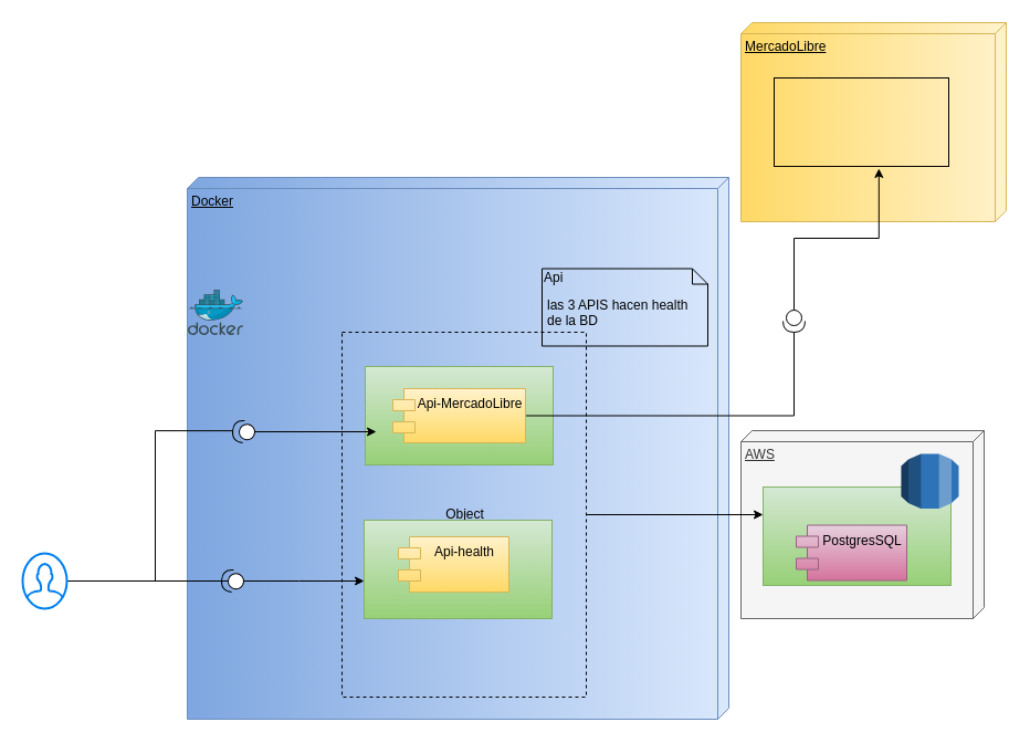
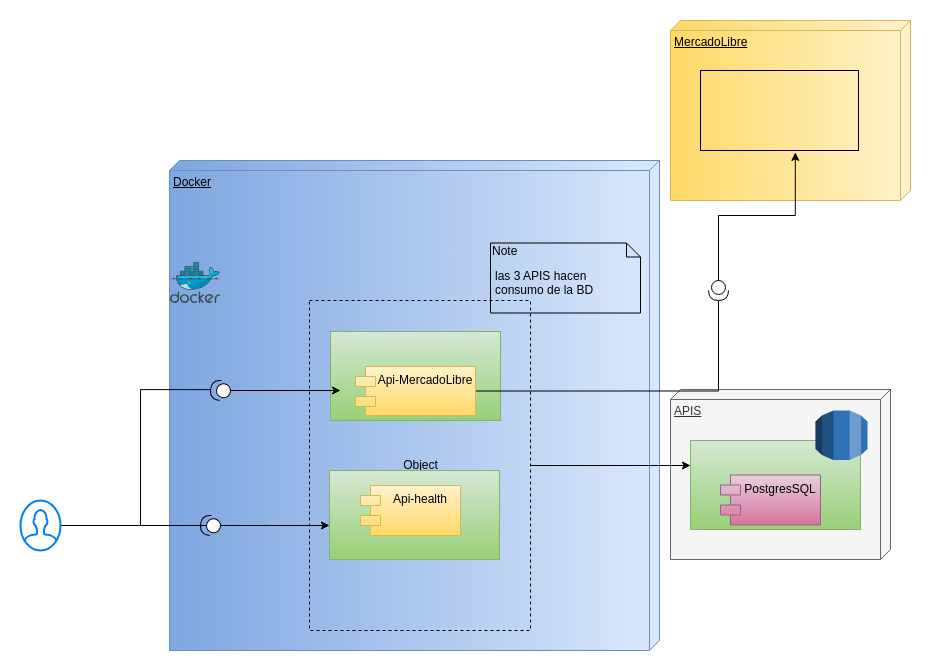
  <mxCell id="0" />
  <mxCell id="1" parent="0" />
- <mxCell id="2" value="AWS" style="verticalAlign=top;align=left;spacingTop=8;spacingLeft=2;spacingRight=12;shape=cube;size=10;direction=south;fontStyle=4;html=1;fillColor=#f5f5f5;strokeColor=#666666;fontColor=#333333;" vertex="1" parent="1"><mxGeometry x="670" y="389" width="220" height="170" as="geometry" /></mxCell>
+ <mxCell id="2" value="APIS" style="verticalAlign=top;align=left;spacingTop=8;spacingLeft=2;spacingRight=12;shape=cube;size=10;direction=south;fontStyle=4;html=1;fillColor=#f5f5f5;strokeColor=#666666;fontColor=#333333;" vertex="1" parent="1"><mxGeometry x="670" y="389" width="220" height="170" as="geometry" /></mxCell>
  <mxCell id="3" value="Docker" style="verticalAlign=top;align=left;spacingTop=8;spacingLeft=2;spacingRight=12;shape=cube;size=10;direction=south;fontStyle=4;html=1;gradientColor=#7ea6e0;fillColor=#dae8fc;strokeColor=#6c8ebf;" parent="1" vertex="1"><mxGeometry x="169" y="160" width="490" height="490" as="geometry" /></mxCell>
- <mxCell id="4" value="Api" style="shape=note;whiteSpace=wrap;html=1;size=14;verticalAlign=top;align=left;spacingTop=-6;fillColor=none;" parent="1" vertex="1"><mxGeometry x="490" y="242.5" width="150" height="70" as="geometry" /></mxCell>
+ <mxCell id="4" value="Note" style="shape=note;whiteSpace=wrap;html=1;size=14;verticalAlign=top;align=left;spacingTop=-6;fillColor=none;" parent="1" vertex="1"><mxGeometry x="490" y="242.5" width="150" height="70" as="geometry" /></mxCell>
  <mxCell id="5" style="edgeStyle=orthogonalEdgeStyle;rounded=0;orthogonalLoop=1;jettySize=auto;html=1;startArrow=none;startFill=0;endArrow=classic;endFill=1;" parent="1" source="6" target="21" edge="1"><mxGeometry relative="1" as="geometry"><Array as="points"><mxPoint x="745" y="480" /></Array></mxGeometry></mxCell>
  <mxCell id="6" value="Object" style="html=1;fillColor=none;dashed=1;" parent="1" vertex="1"><mxGeometry x="309" y="300" width="221" height="330" as="geometry" /></mxCell>
  <mxCell id="7" style="edgeStyle=orthogonalEdgeStyle;rounded=0;orthogonalLoop=1;jettySize=auto;html=1;entryX=1;entryY=0.5;entryDx=0;entryDy=0;entryPerimeter=0;endArrow=none;endFill=0;" parent="1" source="9" target="18" edge="1"><mxGeometry relative="1" as="geometry"><Array as="points"><mxPoint x="140" y="525" /><mxPoint x="140" y="389" /></Array></mxGeometry></mxCell>
  <mxCell id="8" style="edgeStyle=orthogonalEdgeStyle;rounded=0;orthogonalLoop=1;jettySize=auto;html=1;entryX=0.429;entryY=0.172;entryDx=0;entryDy=0;entryPerimeter=0;endArrow=none;endFill=0;" parent="1" source="9" target="20" edge="1"><mxGeometry relative="1" as="geometry"><Array as="points"><mxPoint x="211" y="525" /></Array></mxGeometry></mxCell>
  <mxCell id="9" value="" style="html=1;verticalLabelPosition=bottom;align=center;labelBackgroundColor=#ffffff;verticalAlign=top;strokeWidth=2;strokeColor=#0080F0;shadow=0;dashed=0;shape=mxgraph.ios7.icons.user;" parent="1" vertex="1"><mxGeometry x="20" y="500" width="40" height="50" as="geometry" /></mxCell>
  <mxCell id="10" value="" style="aspect=fixed;html=1;points=[];align=center;image;fontSize=12;image=img/lib/mscae/Docker.svg;" parent="1" vertex="1"><mxGeometry x="170" y="262" width="50" height="41" as="geometry" /></mxCell>
  <mxCell id="11" value="" style="rounded=0;whiteSpace=wrap;html=1;gradientColor=#97d077;fillColor=#d5e8d4;strokeColor=#82b366;" parent="1" vertex="1"><mxGeometry x="330" y="331" width="170" height="89" as="geometry" /></mxCell>
  <mxCell id="12" style="edgeStyle=orthogonalEdgeStyle;rounded=0;orthogonalLoop=1;jettySize=auto;html=1;entryX=1;entryY=0.5;entryDx=0;entryDy=0;entryPerimeter=0;startArrow=none;startFill=0;endArrow=none;endFill=0;" parent="1" source="13" target="27" edge="1"><mxGeometry relative="1" as="geometry" /></mxCell>
- <mxCell id="13" value="Api-MercadoLibre" style="shape=module;align=left;spacingLeft=20;align=center;verticalAlign=top;gradientColor=#ffd966;fillColor=#fff2cc;strokeColor=#d6b656;" parent="1" vertex="1"><mxGeometry x="355" y="351" width="120" height="49" as="geometry" /></mxCell>
+ <mxCell id="13" value="Api-MercadoLibre" style="shape=module;align=left;spacingLeft=20;align=center;verticalAlign=top;gradientColor=#ffd966;fillColor=#fff2cc;strokeColor=#d6b656;" parent="1" vertex="1"><mxGeometry x="355" y="366" width="120" height="49" as="geometry" /></mxCell>
  <mxCell id="14" value="" style="shape=image;html=1;verticalAlign=top;verticalLabelPosition=bottom;labelBackgroundColor=#ffffff;imageAspect=0;aspect=fixed;image=https://cdn3.iconfinder.com/data/icons/social-media-2169/24/social_media_social_media_logo_docker-128.png" parent="1" vertex="1"><mxGeometry x="452" y="303" width="48" height="48" as="geometry" /></mxCell>
  <mxCell id="15" value="" style="rounded=0;whiteSpace=wrap;html=1;gradientColor=#97d077;fillColor=#d5e8d4;strokeColor=#82b366;" parent="1" vertex="1"><mxGeometry x="329" y="470" width="170" height="89" as="geometry" /></mxCell>
  <mxCell id="16" value="Api-health" style="shape=module;align=left;spacingLeft=20;align=center;verticalAlign=top;gradientColor=#ffd966;fillColor=#fff2cc;strokeColor=#d6b656;" parent="1" vertex="1"><mxGeometry x="360" y="485" width="100" height="50" as="geometry" /></mxCell>
  <mxCell id="17" style="edgeStyle=orthogonalEdgeStyle;rounded=0;orthogonalLoop=1;jettySize=auto;html=1;entryX=0.059;entryY=0.663;entryDx=0;entryDy=0;entryPerimeter=0;" parent="1" source="18" target="11" edge="1"><mxGeometry relative="1" as="geometry" /></mxCell>
  <mxCell id="18" value="" style="shape=providedRequiredInterface;html=1;verticalLabelPosition=bottom;rotation=-175;" parent="1" vertex="1"><mxGeometry x="210" y="380" width="20" height="20" as="geometry" /></mxCell>
  <mxCell id="19" style="edgeStyle=orthogonalEdgeStyle;rounded=0;orthogonalLoop=1;jettySize=auto;html=1;endArrow=classic;endFill=1;" parent="1" source="20" target="15" edge="1"><mxGeometry relative="1" as="geometry"><Array as="points"><mxPoint x="270" y="525" /><mxPoint x="270" y="525" /></Array></mxGeometry></mxCell>
  <mxCell id="20" value="" style="shape=providedRequiredInterface;html=1;verticalLabelPosition=bottom;rotation=-175;" parent="1" vertex="1"><mxGeometry x="200" y="515" width="20" height="20" as="geometry" /></mxCell>
  <mxCell id="21" value="" style="rounded=0;whiteSpace=wrap;html=1;gradientColor=#97d077;fillColor=#d5e8d4;strokeColor=#82b366;" parent="1" vertex="1"><mxGeometry x="690" y="440" width="170" height="89" as="geometry" /></mxCell>
  <mxCell id="22" value="" style="shape=image;html=1;verticalAlign=top;verticalLabelPosition=bottom;labelBackgroundColor=#ffffff;imageAspect=0;aspect=fixed;image=https://cdn3.iconfinder.com/data/icons/social-media-2169/24/social_media_social_media_logo_docker-128.png" parent="1" vertex="1"><mxGeometry x="470" y="452" width="48" height="48" as="geometry" /></mxCell>
  <mxCell id="23" value="PostgresSQL" style="shape=module;align=left;spacingLeft=20;align=center;verticalAlign=top;gradientColor=#d5739d;fillColor=#e6d0de;strokeColor=#996185;" parent="1" vertex="1"><mxGeometry x="720" y="474.5" width="100" height="50" as="geometry" /></mxCell>
  <mxCell id="24" value="MercadoLibre" style="verticalAlign=top;align=left;spacingTop=8;spacingLeft=2;spacingRight=12;shape=cube;size=10;direction=south;fontStyle=4;html=1;fillColor=#fff2cc;gradientColor=#ffd966;strokeColor=#d6b656;" parent="1" vertex="1"><mxGeometry x="670" y="20" width="240" height="180" as="geometry" /></mxCell>
  <mxCell id="25" value="" style="html=1;fillColor=none;" parent="1" vertex="1"><mxGeometry x="700" y="70" width="158" height="80" as="geometry" /></mxCell>
  <mxCell id="26" style="edgeStyle=orthogonalEdgeStyle;rounded=0;orthogonalLoop=1;jettySize=auto;html=1;entryX=0.6;entryY=1.024;entryDx=0;entryDy=0;entryPerimeter=0;startArrow=none;startFill=0;endArrow=classic;endFill=1;" parent="1" source="27" target="25" edge="1"><mxGeometry relative="1" as="geometry" /></mxCell>
  <mxCell id="27" value="" style="shape=providedRequiredInterface;html=1;verticalLabelPosition=bottom;fillColor=none;rotation=90;" parent="1" vertex="1"><mxGeometry x="708" y="280" width="20" height="20" as="geometry" /></mxCell>
- <mxCell id="28" value="&lt;h1&gt;&lt;br&gt;&lt;/h1&gt;&lt;div&gt;las 3 APIS hacen health de la BD&lt;/div&gt;" style="text;html=1;strokeColor=none;fillColor=none;spacing=5;spacingTop=-20;whiteSpace=wrap;overflow=hidden;rounded=0;" parent="1" vertex="1"><mxGeometry x="490" y="217.5" width="141" height="95" as="geometry" /></mxCell>
+ <mxCell id="28" value="&lt;h1&gt;&lt;br&gt;&lt;/h1&gt;&lt;div&gt;las 3 APIS hacen consumo de la BD&lt;/div&gt;" style="text;html=1;strokeColor=none;fillColor=none;spacing=5;spacingTop=-20;whiteSpace=wrap;overflow=hidden;rounded=0;" parent="1" vertex="1"><mxGeometry x="490" y="217.5" width="141" height="95" as="geometry" /></mxCell>
  <mxCell id="29" value="" style="outlineConnect=0;dashed=0;verticalLabelPosition=bottom;verticalAlign=top;align=center;html=1;shape=mxgraph.aws3.rds;fillColor=#2E73B8;gradientColor=none;" vertex="1" parent="1"><mxGeometry x="815" y="410" width="52" height="49.5" as="geometry" /></mxCell>
